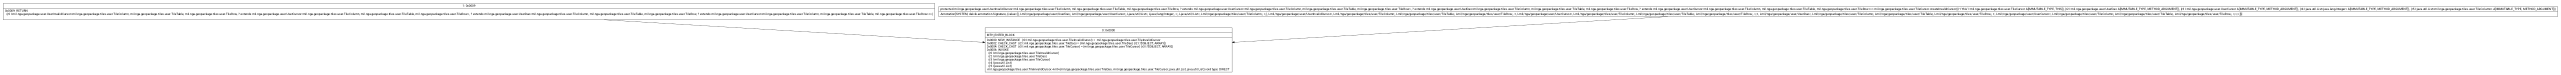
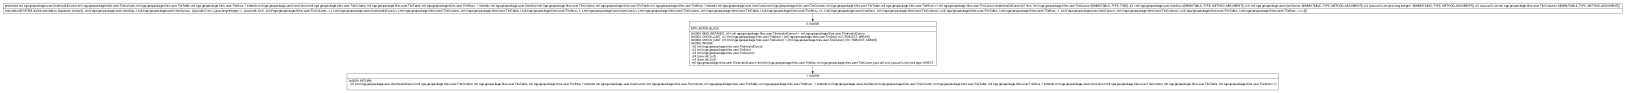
  digraph {
    fontname=Roboto
    node [shape=record fontname=Roboto]
    edge [fontname=Roboto]
    n1 [label="{0\:\ 0x0000|MTH_ENTER_BLOCK\l|0x0000: NEW_INSTANCE  (r0 I:mil.nga.geopackage.tiles.user.TileInvalidCursor) =  mil.nga.geopackage.tiles.user.TileInvalidCursor \l0x0002: CHECK_CAST  (r2 I:mil.nga.geopackage.tiles.user.TileDao) = (mil.nga.geopackage.tiles.user.TileDao) (r2 I:?[OBJECT, ARRAY]) \l0x0004: CHECK_CAST  (r3 I:mil.nga.geopackage.tiles.user.TileCursor) = (mil.nga.geopackage.tiles.user.TileCursor) (r3 I:?[OBJECT, ARRAY]) \l0x0006: INVOKE  \l  (r0 I:mil.nga.geopackage.tiles.user.TileInvalidCursor)\l  (r2 I:mil.nga.geopackage.tiles.user.TileDao)\l  (r3 I:mil.nga.geopackage.tiles.user.TileCursor)\l  (r4 I:java.util.List)\l  (r5 I:java.util.List)\l mil.nga.geopackage.tiles.user.TileInvalidCursor.\<init\>(mil.nga.geopackage.tiles.user.TileDao, mil.nga.geopackage.tiles.user.TileCursor, java.util.List, java.util.List):void type: DIRECT \l}"]
    n2 [label="{1\:\ 0x0009|0x0009: RETURN  \l  (r0 I:mil.nga.geopackage.user.UserInvalidCursor\<mil.nga.geopackage.tiles.user.TileColumn, mil.nga.geopackage.tiles.user.TileTable, mil.nga.geopackage.tiles.user.TileRow, ? extends mil.nga.geopackage.user.UserCursor\<mil.nga.geopackage.tiles.user.TileColumn, mil.nga.geopackage.tiles.user.TileTable, mil.nga.geopackage.tiles.user.TileRow\>, ? extends mil.nga.geopackage.user.UserDao\<mil.nga.geopackage.tiles.user.TileColumn, mil.nga.geopackage.tiles.user.TileTable, mil.nga.geopackage.tiles.user.TileRow, ? extends mil.nga.geopackage.user.UserCursor\<mil.nga.geopackage.tiles.user.TileColumn, mil.nga.geopackage.tiles.user.TileTable, mil.nga.geopackage.tiles.user.TileRow\>\>\>)\l \l}"]
    n3 [label="{protected mil.nga.geopackage.user.UserInvalidCursor\<mil.nga.geopackage.tiles.user.TileColumn, mil.nga.geopackage.tiles.user.TileTable, mil.nga.geopackage.tiles.user.TileRow, ? extends mil.nga.geopackage.user.UserCursor\<mil.nga.geopackage.tiles.user.TileColumn, mil.nga.geopackage.tiles.user.TileTable, mil.nga.geopackage.tiles.user.TileRow\>, ? extends mil.nga.geopackage.user.UserDao\<mil.nga.geopackage.tiles.user.TileColumn, mil.nga.geopackage.tiles.user.TileTable, mil.nga.geopackage.tiles.user.TileRow, ? extends mil.nga.geopackage.user.UserCursor\<mil.nga.geopackage.tiles.user.TileColumn, mil.nga.geopackage.tiles.user.TileTable, mil.nga.geopackage.tiles.user.TileRow\>\>\> mil.nga.geopackage.tiles.user.TileCursor.createInvalidCursor((r1 'this' I:mil.nga.geopackage.tiles.user.TileCursor A[IMMUTABLE_TYPE, THIS]), (r2 I:mil.nga.geopackage.user.UserDao A[IMMUTABLE_TYPE, METHOD_ARGUMENT]), (r3 I:mil.nga.geopackage.user.UserCursor A[IMMUTABLE_TYPE, METHOD_ARGUMENT]), (r4 I:java.util.List\<java.lang.Integer\> A[IMMUTABLE_TYPE, METHOD_ARGUMENT]), (r5 I:java.util.List\<mil.nga.geopackage.tiles.user.TileColumn\> A[IMMUTABLE_TYPE, METHOD_ARGUMENT]))  | Annotation[SYSTEM, dalvik.annotation.Signature, \{value=[(, Lmil\/nga\/geopackage\/user\/UserDao;, Lmil\/nga\/geopackage\/user\/UserCursor;, Ljava\/util\/List\<, Ljava\/lang\/Integer;, \>;, Ljava\/util\/List\<, Lmil\/nga\/geopackage\/tiles\/user\/TileColumn;, \>;), Lmil\/nga\/geopackage\/user\/UserInvalidCursor\<, Lmil\/nga\/geopackage\/tiles\/user\/TileColumn;, Lmil\/nga\/geopackage\/tiles\/user\/TileTable;, Lmil\/nga\/geopackage\/tiles\/user\/TileRow;, +, Lmil\/nga\/geopackage\/user\/UserCursor\<, Lmil\/nga\/geopackage\/tiles\/user\/TileColumn;, Lmil\/nga\/geopackage\/tiles\/user\/TileTable;, Lmil\/nga\/geopackage\/tiles\/user\/TileRow;, \>;+, Lmil\/nga\/geopackage\/user\/UserDao\<, Lmil\/nga\/geopackage\/tiles\/user\/TileColumn;, Lmil\/nga\/geopackage\/tiles\/user\/TileTable;, Lmil\/nga\/geopackage\/tiles\/user\/TileRow;, +, Lmil\/nga\/geopackage\/user\/UserCursor\<, Lmil\/nga\/geopackage\/tiles\/user\/TileColumn;, Lmil\/nga\/geopackage\/tiles\/user\/TileTable;, Lmil\/nga\/geopackage\/tiles\/user\/TileRow;, \>;\>;\>;]\}]\l}"]
-   n2 -> n1
+   n1 -> n2
    n3 -> n1
  }
